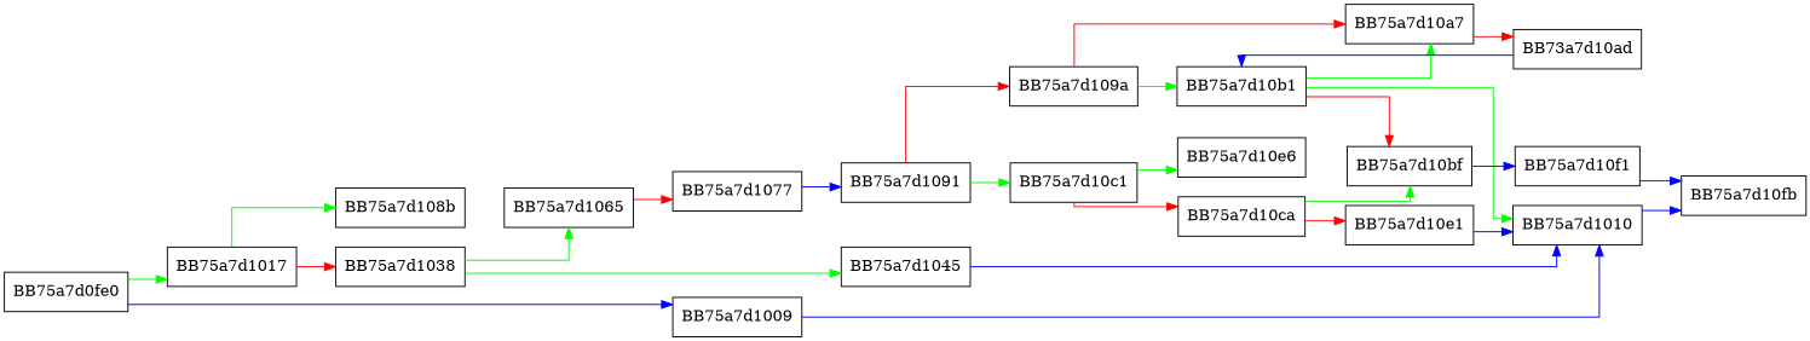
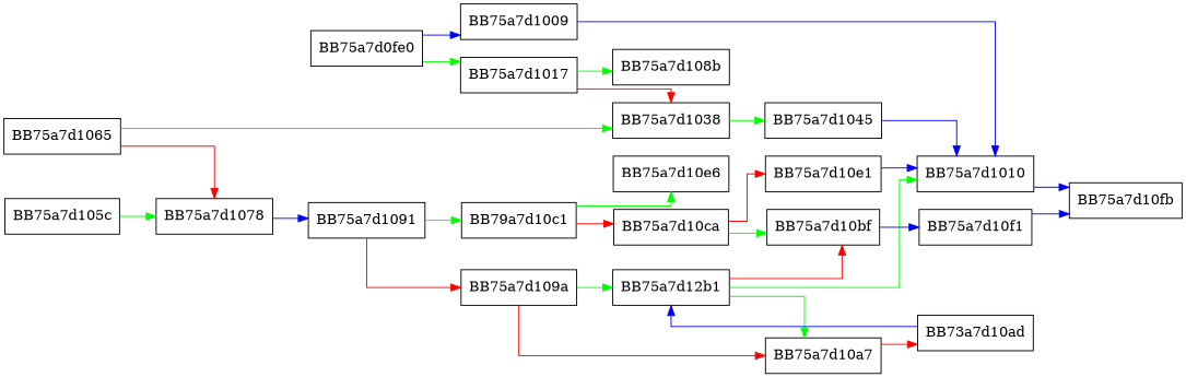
  digraph {
    rankdir=LR
    splines=ortho
    node [shape=box]
    edge [color=green]
    BB75a7d0fe0
    BB75a7d1017
    BB75a7d1009
    BB75a7d108b
    BB75a7d1038
    BB75a7d1010
    n7 [label=BB75a7d1045]
    BB75a7d10fb
    BB75a7d1091
-   BB75a7d10c1
+   BB75a7d10c1 [label=BB79a7d10c1]
    BB75a7d109a
-   BB75a7d1078 [label=BB75a7d1077]
+   BB75a7d1078
+   BB75a7d105c
    BB75a7d1065
    BB75a7d10e6
    BB75a7d10ca
-   BB75a7d10b1
+   BB75a7d10b1 [label=BB75a7d12b1]
    BB75a7d10a7
    BB75a7d10bf
    BB75a7d10e1
    n21 [label=BB73a7d10ad]
    BB75a7d10f1
    BB75a7d0fe0 -> BB75a7d1017
    BB75a7d0fe0 -> BB75a7d1009 [color=blue]
    BB75a7d1017 -> BB75a7d108b
    BB75a7d1017 -> BB75a7d1038 [color=red]
    BB75a7d1009 -> BB75a7d1010 [color=blue]
    BB75a7d1038 -> n7
    BB75a7d1010 -> BB75a7d10fb [color=blue]
    n7 -> BB75a7d1010 [color=blue]
    BB75a7d1091 -> BB75a7d10c1
    BB75a7d1091 -> BB75a7d109a [color=red]
    BB75a7d10c1 -> BB75a7d10e6
    BB75a7d10c1 -> BB75a7d10ca [color=red]
    BB75a7d109a -> BB75a7d10b1
    BB75a7d109a -> BB75a7d10a7 [color=red]
    BB75a7d1078 -> BB75a7d1091 [color=blue]
-   BB75a7d1038 -> BB75a7d1065
+   BB75a7d105c -> BB75a7d1078
+   BB75a7d1065 -> BB75a7d1038
    BB75a7d1065 -> BB75a7d1078 [color=red]
    BB75a7d10ca -> BB75a7d10bf
    BB75a7d10ca -> BB75a7d10e1 [color=red]
    BB75a7d10b1 -> BB75a7d1010
    BB75a7d10b1 -> BB75a7d10a7
    BB75a7d10b1 -> BB75a7d10bf [color=red]
    BB75a7d10a7 -> n21 [color=red]
    BB75a7d10bf -> BB75a7d10f1 [color=blue]
    BB75a7d10e1 -> BB75a7d1010 [color=blue]
    n21 -> BB75a7d10b1 [color=blue]
    BB75a7d10f1 -> BB75a7d10fb [color=blue]
  }
